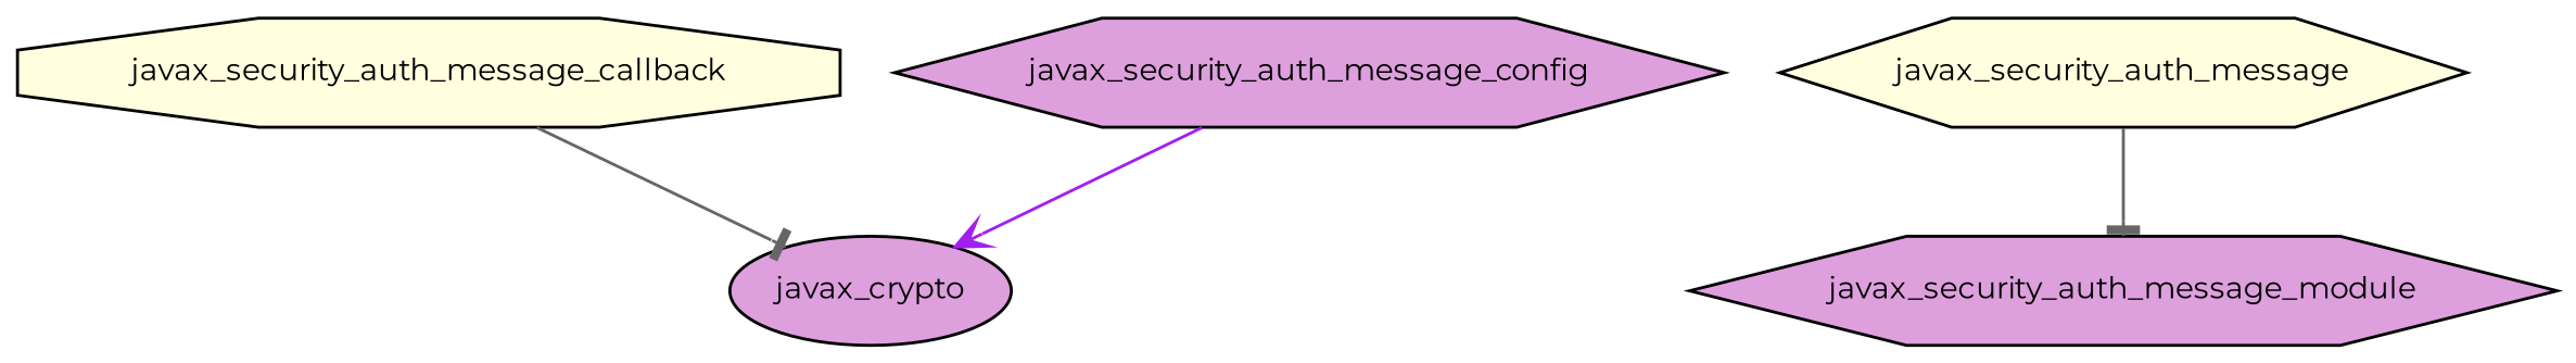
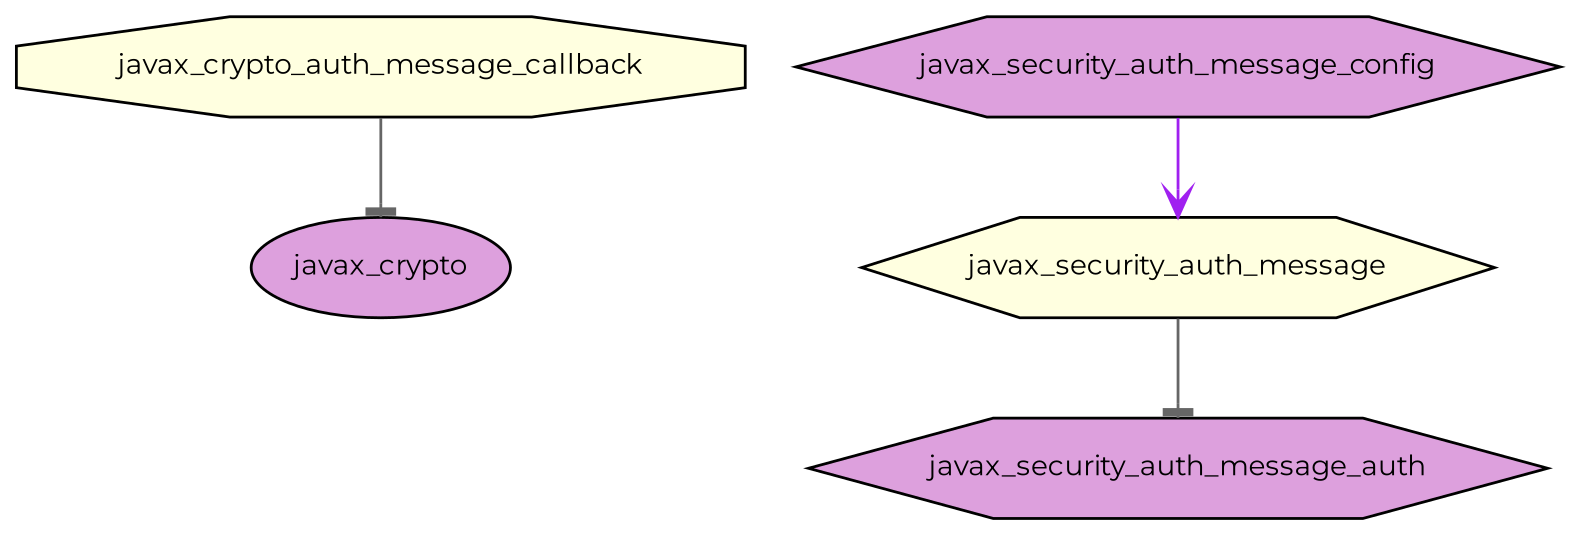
  digraph {
    fontname=Montserrat
    node [fillcolor=plum fontname=Montserrat fontsize=10.0 shape=hexagon style=filled]
    edge [arrowhead=tee color=gray40 fontname=Montserrat]
-   javax_security_auth_message_callback [fillcolor=lightyellow shape=octagon]
+   javax_security_auth_message_callback [fillcolor=lightyellow shape=octagon label=javax_crypto_auth_message_callback]
    javax_crypto [shape=ellipse]
    javax_security_auth_message_config
    javax_security_auth_message [fillcolor=lightyellow]
-   javax_security_auth_message_module
+   javax_security_auth_message_module [label=javax_security_auth_message_auth]
    javax_security_auth_message_callback -> javax_crypto
-   javax_security_auth_message_config -> javax_crypto [arrowhead=vee color=purple]
+   javax_security_auth_message_config -> javax_security_auth_message [arrowhead=vee color=purple]
    javax_security_auth_message -> javax_security_auth_message_module
  }
